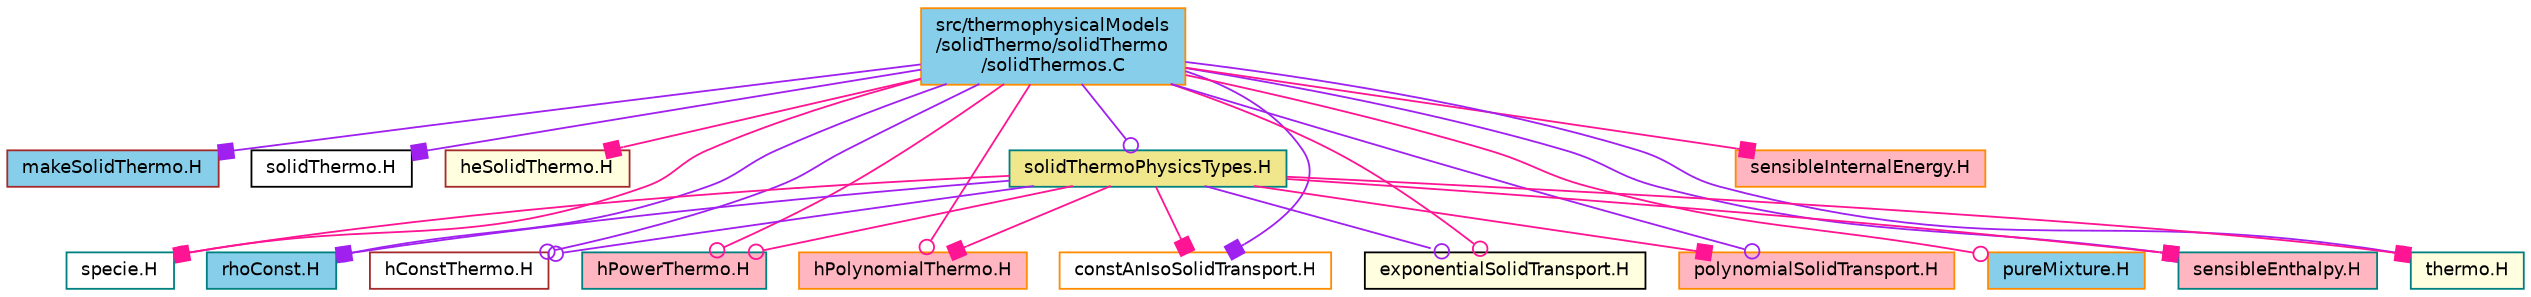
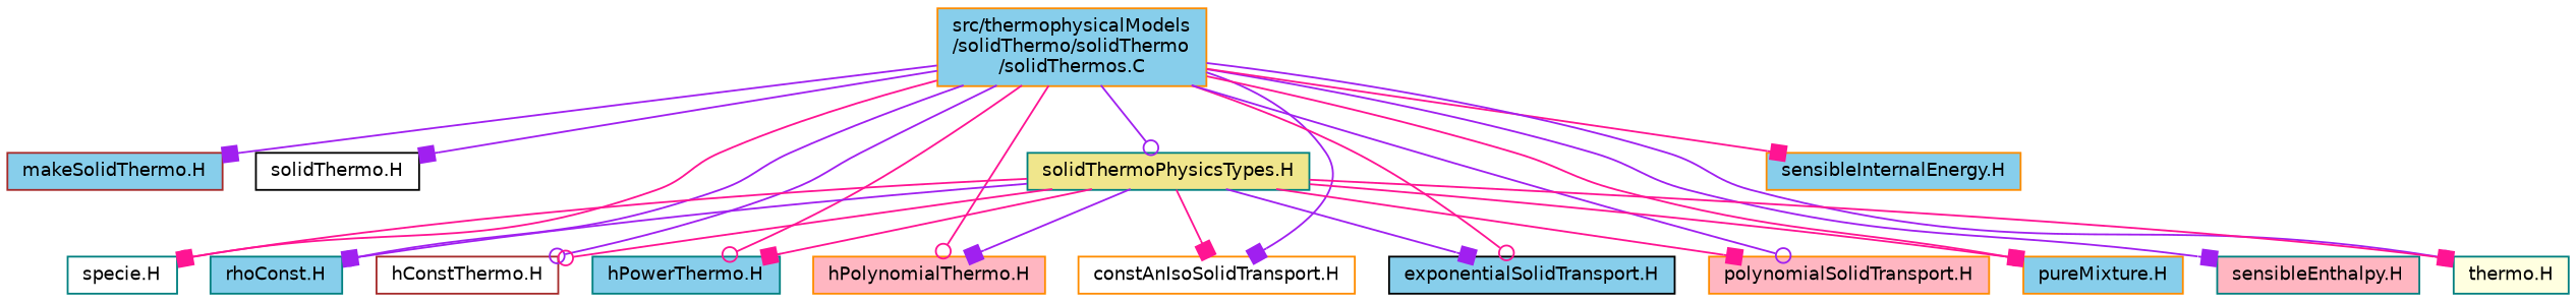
  digraph {
    node [color=darkorange fillcolor=lightpink fontname=Helvetica fontsize=10 shape=record style=filled]
    edge [arrowhead=box color=deeppink fontname=Helvetica fontsize=10 labelfontname=Helvetica labelfontsize=10 style=solid]
    n1 [fillcolor=skyblue fontcolor=black height=0.2 label="src/thermophysicalModels\l/solidThermo/solidThermo\l/solidThermos.C" width=0.4]
    n2 [color=brown fillcolor=skyblue height=0.2 label="makeSolidThermo.H" width=0.4]
    n3 [color=black fillcolor=white height=0.2 label="solidThermo.H" width=0.4]
-   n4 [color=brown fillcolor=lightyellow height=0.2 label="heSolidThermo.H" width=0.4]
    n5 [color=teal fillcolor=white height=0.2 label="specie.H" width=0.4]
    n6 [color=teal fillcolor=skyblue height=0.2 label="rhoConst.H" width=0.4]
    n7 [color=brown fillcolor=white height=0.2 label="hConstThermo.H" width=0.4]
-   n8 [color=teal height=0.2 label="hPowerThermo.H" width=0.4]
+   n8 [color=teal fillcolor=skyblue height=0.2 label="hPowerThermo.H" width=0.4]
    n9 [height=0.2 label="hPolynomialThermo.H" width=0.4]
    n10 [fillcolor=white height=0.2 label="constAnIsoSolidTransport.H" width=0.4]
-   n11 [color=black fillcolor=lightyellow height=0.2 label="exponentialSolidTransport.H" width=0.4]
+   n11 [color=black fillcolor=skyblue height=0.2 label="exponentialSolidTransport.H" width=0.4]
    n12 [height=0.2 label="polynomialSolidTransport.H" width=0.4]
    n13 [fillcolor=skyblue height=0.2 label="pureMixture.H" width=0.4]
    n14 [color=teal height=0.2 label="sensibleEnthalpy.H" width=0.4]
-   n15 [height=0.2 label="sensibleInternalEnergy.H" width=0.4]
+   n15 [fillcolor=skyblue height=0.2 label="sensibleInternalEnergy.H" width=0.4]
    n16 [color=teal fillcolor=lightyellow height=0.2 label="thermo.H" width=0.4]
    n17 [color=teal fillcolor=khaki height=0.2 label="solidThermoPhysicsTypes.H" width=0.4]
    n1 -> n2 [color=purple]
    n1 -> n3 [color=purple]
-   n1 -> n4
    n1 -> n5
    n1 -> n6 [arrowhead=odot color=purple]
    n1 -> n7 [arrowhead=odot color=purple]
    n1 -> n8 [arrowhead=odot]
    n1 -> n9 [arrowhead=odot]
    n1 -> n10 [color=purple]
    n1 -> n11 [arrowhead=odot]
    n1 -> n12 [arrowhead=odot color=purple]
    n1 -> n13 [arrowhead=odot]
    n1 -> n14 [color=purple]
    n1 -> n15
    n1 -> n16 [arrowhead=odot color=purple]
    n1 -> n17 [arrowhead=odot color=purple]
    n17 -> n5 [arrowhead=odot]
    n17 -> n6 [color=purple]
-   n17 -> n7 [arrowhead=odot color=purple]
-   n17 -> n8 [arrowhead=odot]
-   n17 -> n9
+   n17 -> n7 [arrowhead=odot]
+   n17 -> n8
+   n17 -> n9 [color=purple]
    n17 -> n10
-   n17 -> n11 [arrowhead=odot color=purple]
+   n17 -> n11 [color=purple]
    n17 -> n12
-   n17 -> n14
+   n17 -> n13
    n17 -> n16
  }
